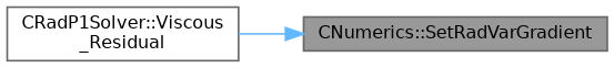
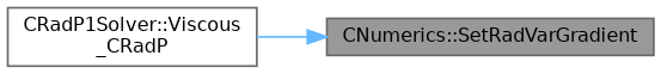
  digraph {
    rankdir=RL
    node [fontname=Helvetica fontsize=10 shape=box style=filled]
    n1 [color=gray40 fillcolor=grey60 fontcolor=black height=0.2 label="CNumerics::SetRadVarGradient" width=0.4]
-   n2 [color=grey40 fillcolor=white height=0.2 label="CRadP1Solver::Viscous\l_Residual" width=0.4]
+   n2 [color=grey40 fillcolor=white height=0.2 label="CRadP1Solver::Viscous\l_CRadP" width=0.4]
    n1 -> n2 [color=steelblue1 dir=back fontname=Helvetica fontsize=10 labelfontname=Helvetica labelfontsize=10 style=solid]
  }
